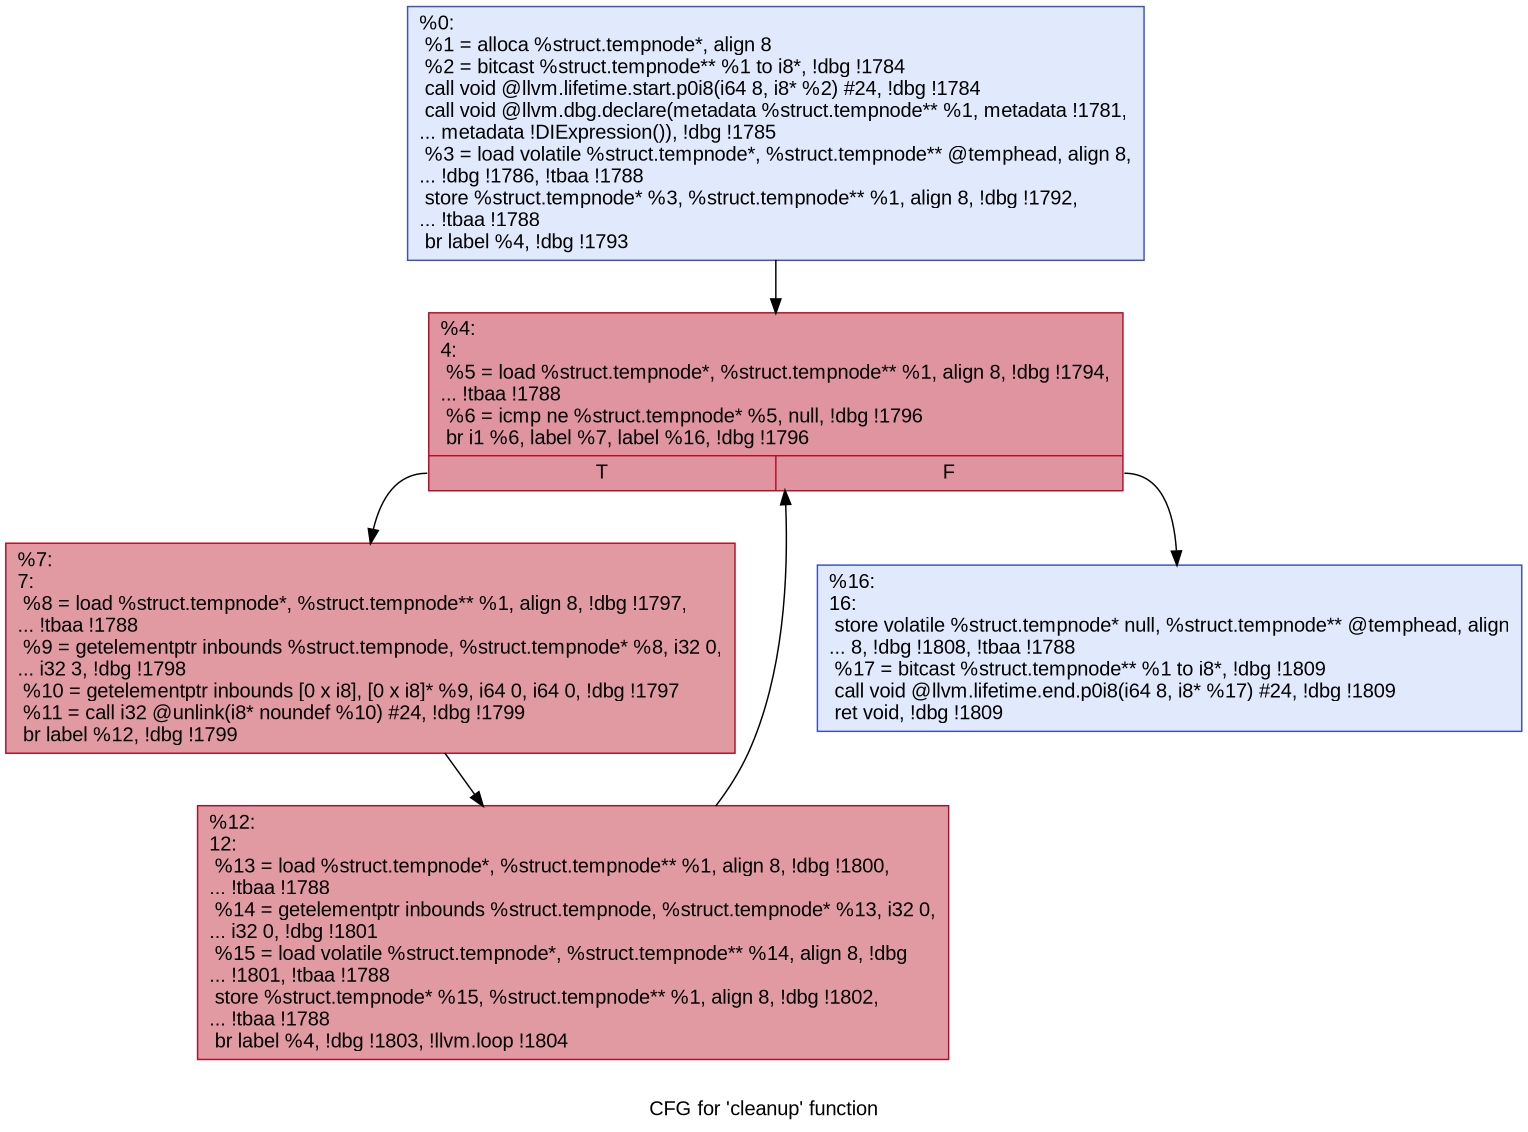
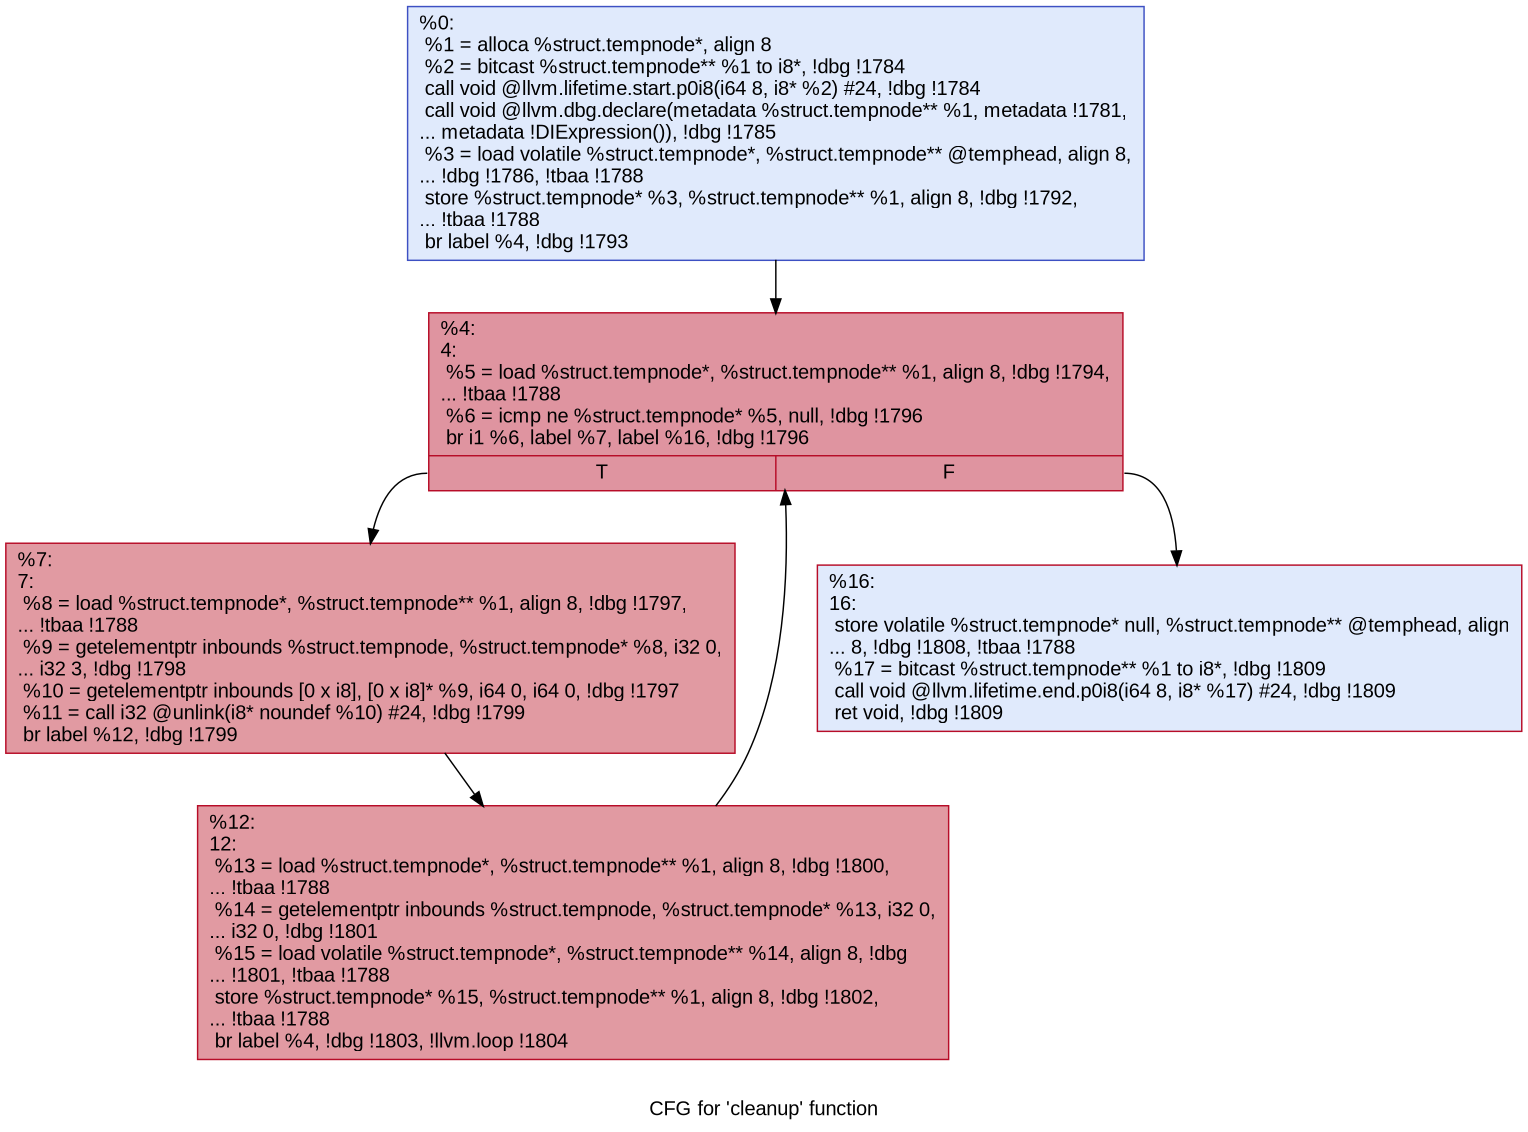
  digraph {
    label="CFG for 'cleanup' function"
    fontname="Liberation Sans"
    node [color="#b70d28ff" fillcolor="#b9d0f970" shape=record style=filled fontname="Liberation Sans"]
    edge [fontname="Liberation Sans"]
    n1 [color="#3d50c3ff" label="{%0:\l  %1 = alloca %struct.tempnode*, align 8\l  %2 = bitcast %struct.tempnode** %1 to i8*, !dbg !1784\l  call void @llvm.lifetime.start.p0i8(i64 8, i8* %2) #24, !dbg !1784\l  call void @llvm.dbg.declare(metadata %struct.tempnode** %1, metadata !1781,\l... metadata !DIExpression()), !dbg !1785\l  %3 = load volatile %struct.tempnode*, %struct.tempnode** @temphead, align 8,\l... !dbg !1786, !tbaa !1788\l  store %struct.tempnode* %3, %struct.tempnode** %1, align 8, !dbg !1792,\l... !tbaa !1788\l  br label %4, !dbg !1793\l}"]
    n2 [fillcolor="#b70d2870" label="{%4:\l4:                                                \l  %5 = load %struct.tempnode*, %struct.tempnode** %1, align 8, !dbg !1794,\l... !tbaa !1788\l  %6 = icmp ne %struct.tempnode* %5, null, !dbg !1796\l  br i1 %6, label %7, label %16, !dbg !1796\l|{<s0>T|<s1>F}}"]
    n3 [fillcolor="#bb1b2c70" label="{%7:\l7:                                                \l  %8 = load %struct.tempnode*, %struct.tempnode** %1, align 8, !dbg !1797,\l... !tbaa !1788\l  %9 = getelementptr inbounds %struct.tempnode, %struct.tempnode* %8, i32 0,\l... i32 3, !dbg !1798\l  %10 = getelementptr inbounds [0 x i8], [0 x i8]* %9, i64 0, i64 0, !dbg !1797\l  %11 = call i32 @unlink(i8* noundef %10) #24, !dbg !1799\l  br label %12, !dbg !1799\l}"]
-   n4 [color="#3d50c3ff" label="{%16:\l16:                                               \l  store volatile %struct.tempnode* null, %struct.tempnode** @temphead, align\l... 8, !dbg !1808, !tbaa !1788\l  %17 = bitcast %struct.tempnode** %1 to i8*, !dbg !1809\l  call void @llvm.lifetime.end.p0i8(i64 8, i8* %17) #24, !dbg !1809\l  ret void, !dbg !1809\l}"]
+   n4 [label="{%16:\l16:                                               \l  store volatile %struct.tempnode* null, %struct.tempnode** @temphead, align\l... 8, !dbg !1808, !tbaa !1788\l  %17 = bitcast %struct.tempnode** %1 to i8*, !dbg !1809\l  call void @llvm.lifetime.end.p0i8(i64 8, i8* %17) #24, !dbg !1809\l  ret void, !dbg !1809\l}"]
    n5 [fillcolor="#bb1b2c70" label="{%12:\l12:                                               \l  %13 = load %struct.tempnode*, %struct.tempnode** %1, align 8, !dbg !1800,\l... !tbaa !1788\l  %14 = getelementptr inbounds %struct.tempnode, %struct.tempnode* %13, i32 0,\l... i32 0, !dbg !1801\l  %15 = load volatile %struct.tempnode*, %struct.tempnode** %14, align 8, !dbg\l... !1801, !tbaa !1788\l  store %struct.tempnode* %15, %struct.tempnode** %1, align 8, !dbg !1802,\l... !tbaa !1788\l  br label %4, !dbg !1803, !llvm.loop !1804\l}"]
    n1 -> n2
    n2 -> n3 [tailport=s0]
    n2 -> n4 [tailport=s1]
    n3 -> n5
    n5 -> n2
  }
